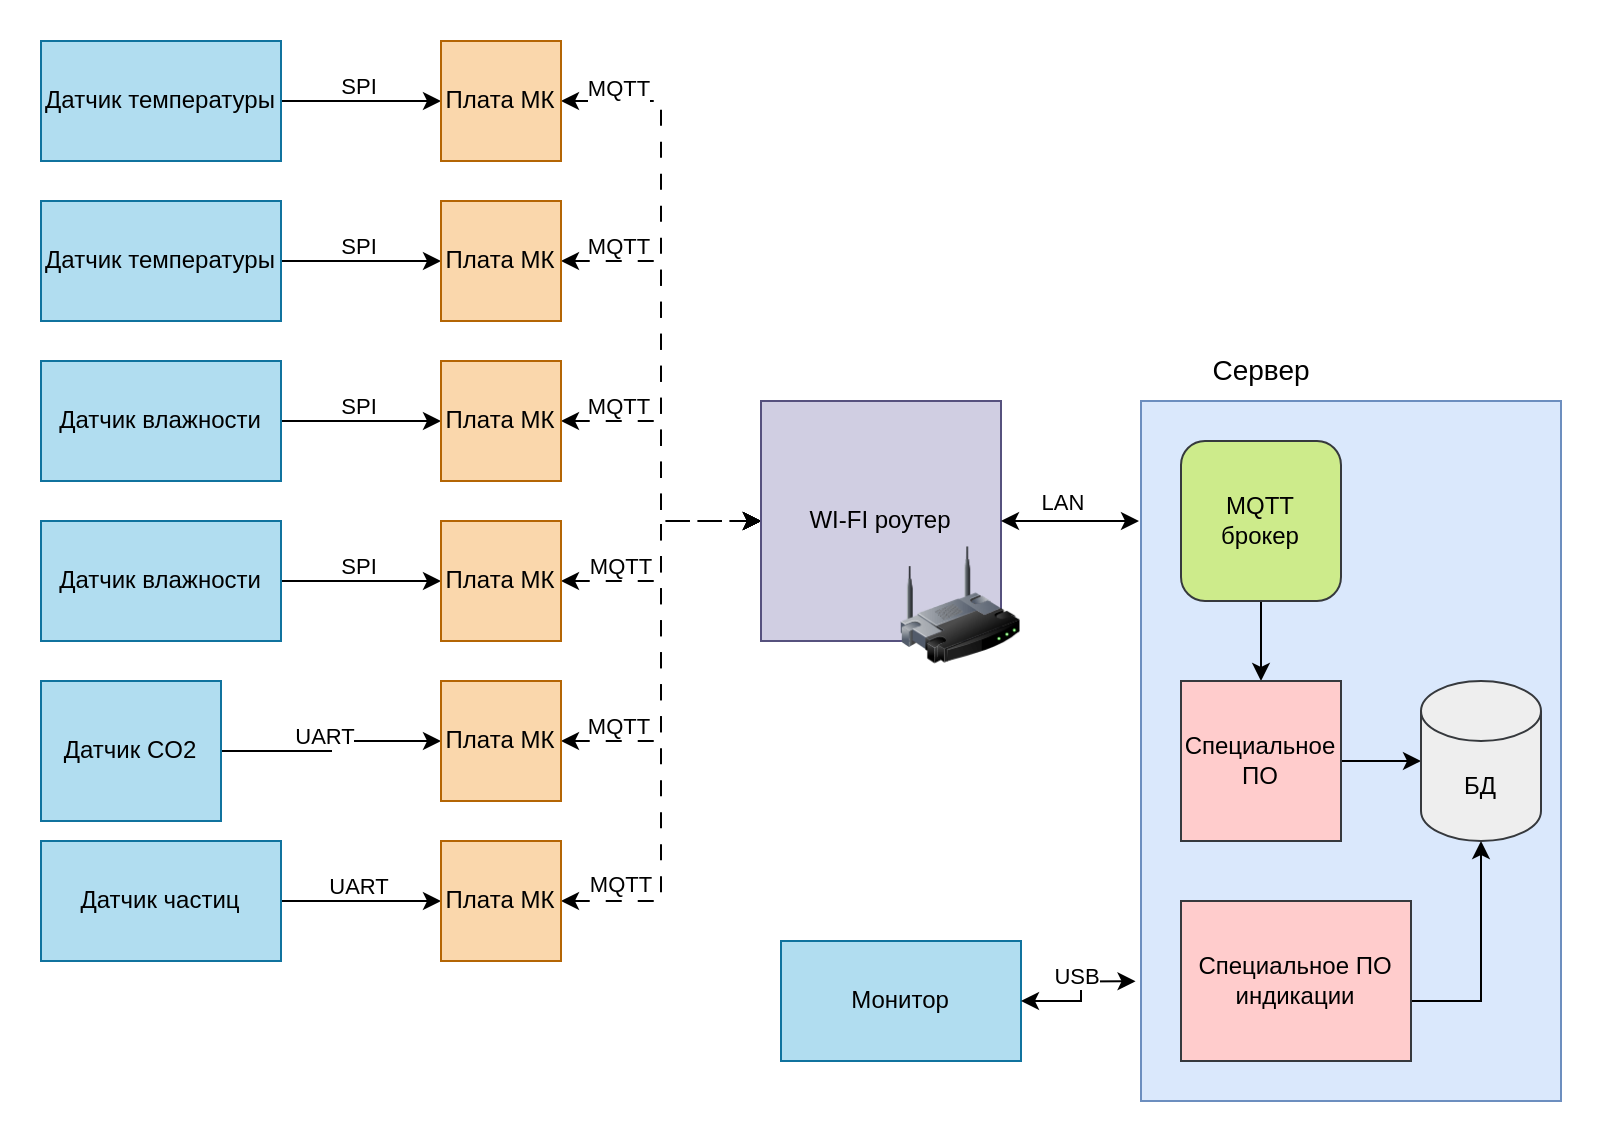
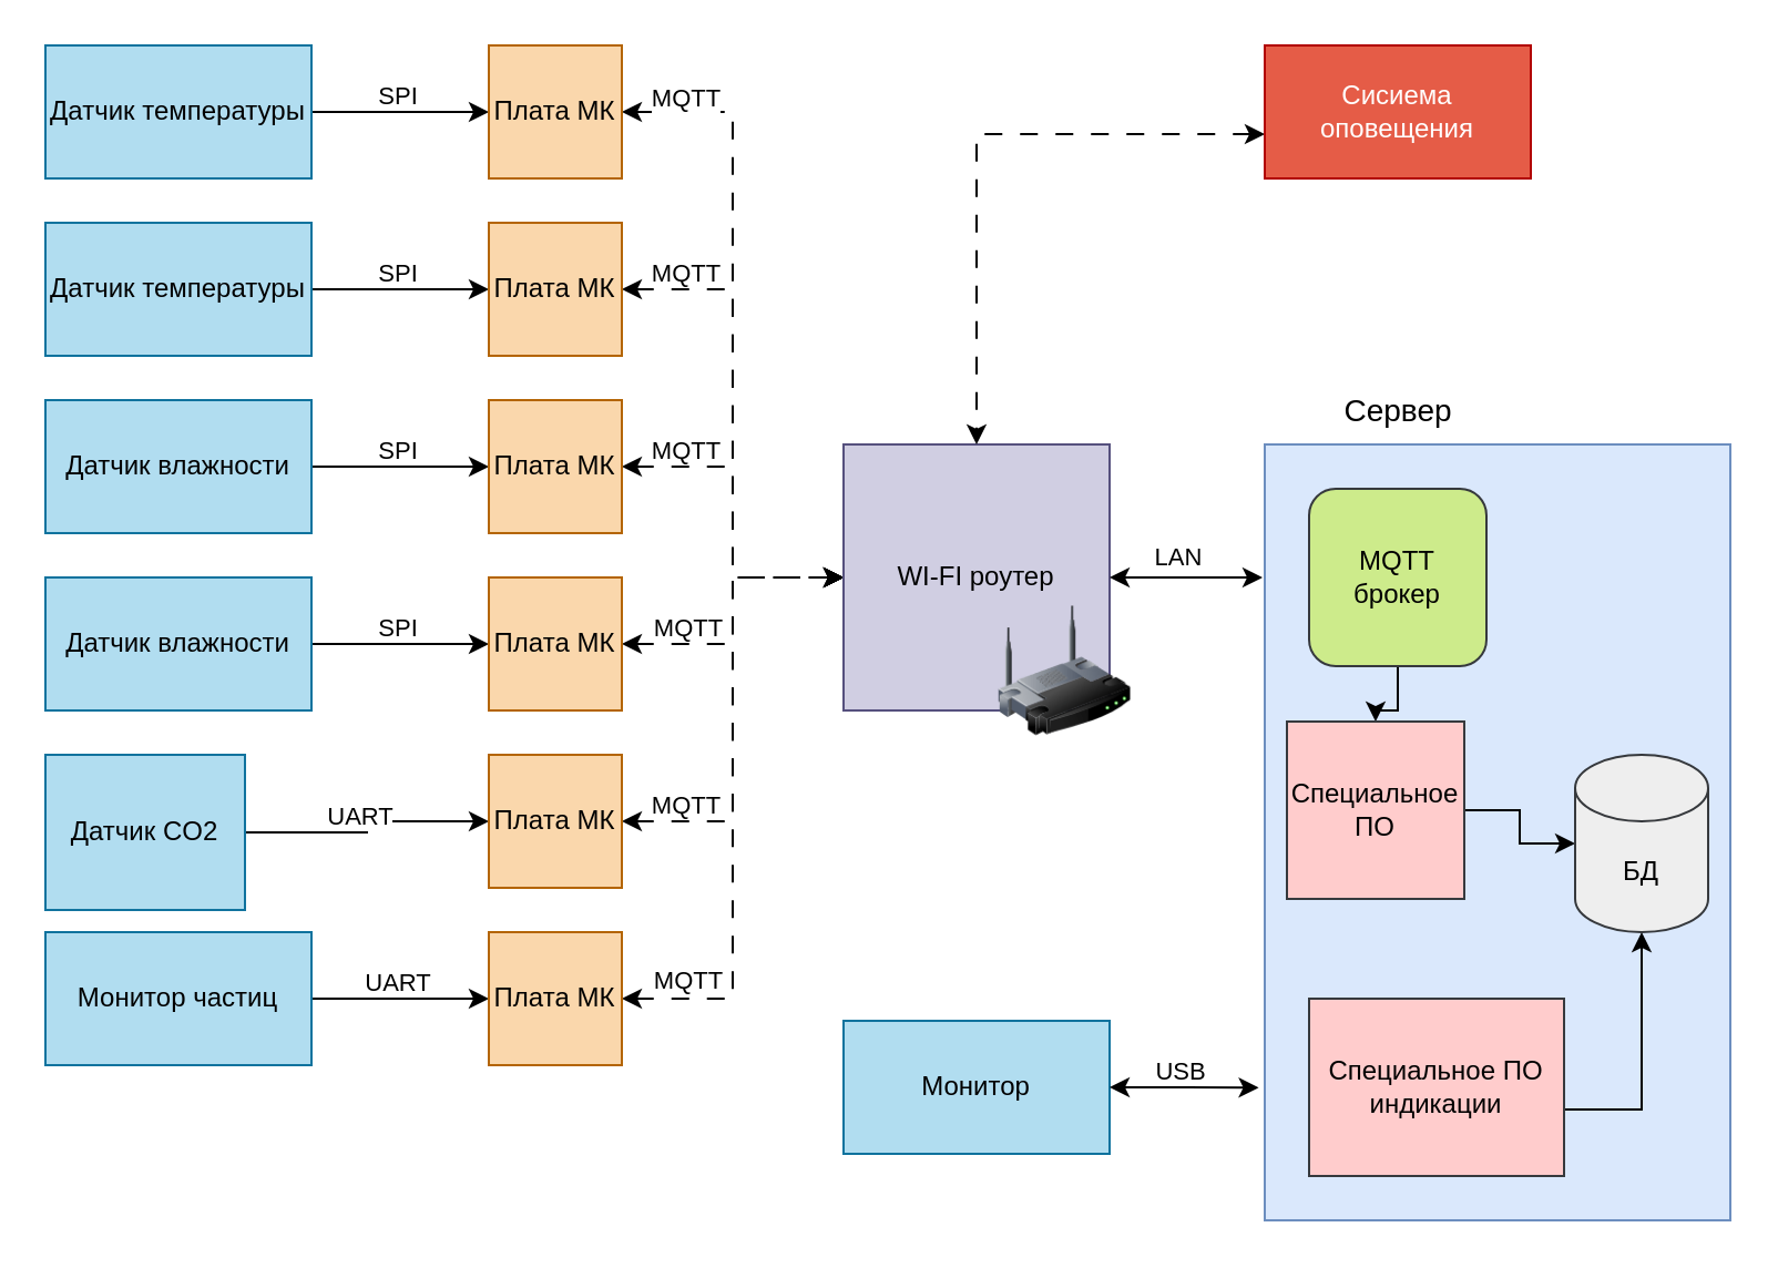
  <mxCell id="0" />
  <mxCell id="1" parent="0" />
  <mxCell id="2" value="" style="rounded=0;whiteSpace=wrap;html=1;fillColor=#dae8fc;strokeColor=#6c8ebf;" vertex="1" parent="1"><mxGeometry x="570" y="200" width="210" height="350" as="geometry" /></mxCell>
  <mxCell id="3" value="" style="edgeStyle=orthogonalEdgeStyle;rounded=0;orthogonalLoop=1;jettySize=auto;html=1;" edge="1" parent="1" source="5" target="8"><mxGeometry relative="1" as="geometry" /></mxCell>
  <mxCell id="4" value="SPI" style="edgeLabel;html=1;align=center;verticalAlign=middle;resizable=0;points=[];" vertex="1" connectable="0" parent="3"><mxGeometry x="-0.254" relative="1" as="geometry"><mxPoint x="8" y="-8" as="offset" /></mxGeometry></mxCell>
  <mxCell id="5" value="Датчик температуры" style="rounded=0;whiteSpace=wrap;html=1;fillColor=#b1ddf0;strokeColor=#10739e;" vertex="1" parent="1"><mxGeometry x="20" y="20" width="120" height="60" as="geometry" /></mxCell>
  <mxCell id="6" style="edgeStyle=orthogonalEdgeStyle;rounded=0;orthogonalLoop=1;jettySize=auto;html=1;entryX=0;entryY=0.5;entryDx=0;entryDy=0;dashed=1;dashPattern=8 8;startArrow=classic;startFill=1;" edge="1" parent="1" source="8" target="34"><mxGeometry relative="1" as="geometry" /></mxCell>
  <mxCell id="7" value="MQTT" style="edgeLabel;html=1;align=center;verticalAlign=middle;resizable=0;points=[];" vertex="1" connectable="0" parent="6"><mxGeometry x="-0.845" y="1" relative="1" as="geometry"><mxPoint x="4" y="-6" as="offset" /></mxGeometry></mxCell>
  <mxCell id="8" value="Плата МК" style="rounded=0;whiteSpace=wrap;html=1;fillColor=#fad7ac;strokeColor=#b46504;" vertex="1" parent="1"><mxGeometry x="220" y="20" width="60" height="60" as="geometry" /></mxCell>
  <mxCell id="9" value="" style="edgeStyle=orthogonalEdgeStyle;rounded=0;orthogonalLoop=1;jettySize=auto;html=1;" edge="1" parent="1" source="11" target="13"><mxGeometry relative="1" as="geometry" /></mxCell>
  <mxCell id="10" value="SPI" style="edgeLabel;html=1;align=center;verticalAlign=middle;resizable=0;points=[];" vertex="1" connectable="0" parent="9"><mxGeometry x="-0.254" relative="1" as="geometry"><mxPoint x="8" y="-8" as="offset" /></mxGeometry></mxCell>
  <mxCell id="11" value="Датчик температуры" style="rounded=0;whiteSpace=wrap;html=1;fillColor=#b1ddf0;strokeColor=#10739e;" vertex="1" parent="1"><mxGeometry x="20" y="100" width="120" height="60" as="geometry" /></mxCell>
  <mxCell id="12" style="edgeStyle=orthogonalEdgeStyle;rounded=0;orthogonalLoop=1;jettySize=auto;html=1;entryX=0;entryY=0.5;entryDx=0;entryDy=0;dashed=1;dashPattern=8 8;startArrow=classic;startFill=1;" edge="1" parent="1" source="13" target="34"><mxGeometry relative="1" as="geometry" /></mxCell>
  <mxCell id="13" value="Плата МК" style="rounded=0;whiteSpace=wrap;html=1;fillColor=#fad7ac;strokeColor=#b46504;" vertex="1" parent="1"><mxGeometry x="220" y="100" width="60" height="60" as="geometry" /></mxCell>
  <mxCell id="14" value="" style="edgeStyle=orthogonalEdgeStyle;rounded=0;orthogonalLoop=1;jettySize=auto;html=1;" edge="1" parent="1" source="16" target="18"><mxGeometry relative="1" as="geometry" /></mxCell>
  <mxCell id="15" value="SPI" style="edgeLabel;html=1;align=center;verticalAlign=middle;resizable=0;points=[];" vertex="1" connectable="0" parent="14"><mxGeometry x="-0.254" relative="1" as="geometry"><mxPoint x="8" y="-8" as="offset" /></mxGeometry></mxCell>
  <mxCell id="16" value="Датчик влажности" style="rounded=0;whiteSpace=wrap;html=1;fillColor=#b1ddf0;strokeColor=#10739e;" vertex="1" parent="1"><mxGeometry x="20" y="180" width="120" height="60" as="geometry" /></mxCell>
  <mxCell id="17" style="edgeStyle=orthogonalEdgeStyle;rounded=0;orthogonalLoop=1;jettySize=auto;html=1;entryX=0;entryY=0.5;entryDx=0;entryDy=0;dashed=1;dashPattern=8 8;startArrow=classic;startFill=1;" edge="1" parent="1" source="18" target="34"><mxGeometry relative="1" as="geometry" /></mxCell>
  <mxCell id="18" value="Плата МК" style="rounded=0;whiteSpace=wrap;html=1;fillColor=#fad7ac;strokeColor=#b46504;" vertex="1" parent="1"><mxGeometry x="220" y="180" width="60" height="60" as="geometry" /></mxCell>
  <mxCell id="19" value="" style="edgeStyle=orthogonalEdgeStyle;rounded=0;orthogonalLoop=1;jettySize=auto;html=1;" edge="1" parent="1" source="21" target="23"><mxGeometry relative="1" as="geometry" /></mxCell>
  <mxCell id="20" value="SPI" style="edgeLabel;html=1;align=center;verticalAlign=middle;resizable=0;points=[];" vertex="1" connectable="0" parent="19"><mxGeometry x="-0.254" relative="1" as="geometry"><mxPoint x="8" y="-8" as="offset" /></mxGeometry></mxCell>
  <mxCell id="21" value="Датчик влажности" style="rounded=0;whiteSpace=wrap;html=1;fillColor=#b1ddf0;strokeColor=#10739e;" vertex="1" parent="1"><mxGeometry x="20" y="260" width="120" height="60" as="geometry" /></mxCell>
  <mxCell id="22" value="" style="edgeStyle=orthogonalEdgeStyle;rounded=0;orthogonalLoop=1;jettySize=auto;html=1;dashed=1;dashPattern=8 8;startArrow=classic;startFill=1;" edge="1" parent="1" source="23" target="34"><mxGeometry relative="1" as="geometry" /></mxCell>
  <mxCell id="23" value="Плата МК" style="rounded=0;whiteSpace=wrap;html=1;fillColor=#fad7ac;strokeColor=#b46504;" vertex="1" parent="1"><mxGeometry x="220" y="260" width="60" height="60" as="geometry" /></mxCell>
  <mxCell id="24" value="" style="edgeStyle=orthogonalEdgeStyle;rounded=0;orthogonalLoop=1;jettySize=auto;html=1;" edge="1" parent="1" source="26" target="28"><mxGeometry relative="1" as="geometry" /></mxCell>
  <mxCell id="25" value="UART" style="edgeLabel;html=1;align=center;verticalAlign=middle;resizable=0;points=[];" vertex="1" connectable="0" parent="24"><mxGeometry x="-0.254" relative="1" as="geometry"><mxPoint x="8" y="-8" as="offset" /></mxGeometry></mxCell>
  <mxCell id="26" value="Датчик CO2" style="rounded=0;whiteSpace=wrap;html=1;fillColor=#b1ddf0;strokeColor=#10739e;" vertex="1" parent="1"><mxGeometry x="20" y="340" width="90" height="70" as="geometry" /></mxCell>
  <mxCell id="27" style="edgeStyle=orthogonalEdgeStyle;rounded=0;orthogonalLoop=1;jettySize=auto;html=1;entryX=0;entryY=0.5;entryDx=0;entryDy=0;dashed=1;dashPattern=8 8;startArrow=classic;startFill=1;" edge="1" parent="1" source="28" target="34"><mxGeometry relative="1" as="geometry" /></mxCell>
  <mxCell id="28" value="Плата МК" style="rounded=0;whiteSpace=wrap;html=1;fillColor=#fad7ac;strokeColor=#b46504;" vertex="1" parent="1"><mxGeometry x="220" y="340" width="60" height="60" as="geometry" /></mxCell>
  <mxCell id="29" value="" style="edgeStyle=orthogonalEdgeStyle;rounded=0;orthogonalLoop=1;jettySize=auto;html=1;" edge="1" parent="1" source="31" target="33"><mxGeometry relative="1" as="geometry" /></mxCell>
  <mxCell id="30" value="UART" style="edgeLabel;html=1;align=center;verticalAlign=middle;resizable=0;points=[];" vertex="1" connectable="0" parent="29"><mxGeometry x="-0.254" relative="1" as="geometry"><mxPoint x="8" y="-8" as="offset" /></mxGeometry></mxCell>
- <mxCell id="31" value="Датчик частиц" style="rounded=0;whiteSpace=wrap;html=1;fillColor=#b1ddf0;strokeColor=#10739e;" vertex="1" parent="1"><mxGeometry x="20" y="420" width="120" height="60" as="geometry" /></mxCell>
+ <mxCell id="31" value="Монитор частиц" style="rounded=0;whiteSpace=wrap;html=1;fillColor=#b1ddf0;strokeColor=#10739e;" vertex="1" parent="1"><mxGeometry x="20" y="420" width="120" height="60" as="geometry" /></mxCell>
  <mxCell id="32" style="edgeStyle=orthogonalEdgeStyle;rounded=0;orthogonalLoop=1;jettySize=auto;html=1;entryX=0;entryY=0.5;entryDx=0;entryDy=0;dashed=1;dashPattern=8 8;startArrow=classic;startFill=1;" edge="1" parent="1" source="33" target="34"><mxGeometry relative="1" as="geometry" /></mxCell>
  <mxCell id="33" value="Плата МК" style="rounded=0;whiteSpace=wrap;html=1;fillColor=#fad7ac;strokeColor=#b46504;" vertex="1" parent="1"><mxGeometry x="220" y="420" width="60" height="60" as="geometry" /></mxCell>
  <mxCell id="34" value="WI-FI роутер" style="rounded=0;whiteSpace=wrap;html=1;fillColor=#d0cee2;strokeColor=#56517e;" vertex="1" parent="1"><mxGeometry x="380" y="200" width="120" height="120" as="geometry" /></mxCell>
  <mxCell id="35" value="" style="image;html=1;labelBackgroundColor=#ffffff;image=img/lib/clip_art/networking/Wireless_Router_128x128.png;rounded=1;shadow=0;comic=0;strokeWidth=2;fontSize=22" vertex="1" parent="1"><mxGeometry x="450" y="265" width="60" height="75" as="geometry" /></mxCell>
  <mxCell id="36" value="MQTT" style="edgeLabel;html=1;align=center;verticalAlign=middle;resizable=0;points=[];" vertex="1" connectable="0" parent="1"><mxGeometry x="308.001" y="122" as="geometry" /></mxCell>
  <mxCell id="37" value="MQTT" style="edgeLabel;html=1;align=center;verticalAlign=middle;resizable=0;points=[];" vertex="1" connectable="0" parent="1"><mxGeometry x="308.001" y="202" as="geometry" /></mxCell>
  <mxCell id="38" value="MQTT" style="edgeLabel;html=1;align=center;verticalAlign=middle;resizable=0;points=[];" vertex="1" connectable="0" parent="1"><mxGeometry x="309.001" y="282" as="geometry" /></mxCell>
  <mxCell id="39" value="MQTT" style="edgeLabel;html=1;align=center;verticalAlign=middle;resizable=0;points=[];" vertex="1" connectable="0" parent="1"><mxGeometry x="308.001" y="362" as="geometry" /></mxCell>
  <mxCell id="40" value="MQTT" style="edgeLabel;html=1;align=center;verticalAlign=middle;resizable=0;points=[];" vertex="1" connectable="0" parent="1"><mxGeometry x="309.001" y="441" as="geometry" /></mxCell>
+ <mxCell id="41" style="edgeStyle=orthogonalEdgeStyle;rounded=0;orthogonalLoop=1;jettySize=auto;html=1;entryX=0.5;entryY=0;entryDx=0;entryDy=0;dashed=1;dashPattern=8 8;startArrow=classic;startFill=1;" edge="1" parent="1" source="42" target="34"><mxGeometry relative="1" as="geometry"><mxPoint x="450" y="60" as="targetPoint" /><Array as="points"><mxPoint x="440" y="60" /></Array></mxGeometry></mxCell>
+ <mxCell id="42" value="Сисиема оповещения" style="rounded=0;whiteSpace=wrap;html=1;fillColor=#E55C47;strokeColor=#B20000;fontColor=#ffffff;" vertex="1" parent="1"><mxGeometry x="570" y="20" width="120" height="60" as="geometry" /></mxCell>
  <mxCell id="43" style="edgeStyle=orthogonalEdgeStyle;rounded=0;orthogonalLoop=1;jettySize=auto;html=1;entryX=0.5;entryY=0;entryDx=0;entryDy=0;" edge="1" parent="1" source="44" target="46"><mxGeometry relative="1" as="geometry" /></mxCell>
  <mxCell id="44" value="MQTT&lt;br&gt;брокер" style="whiteSpace=wrap;html=1;aspect=fixed;fillColor=#cdeb8b;strokeColor=#36393d;rounded=1;" vertex="1" parent="1"><mxGeometry x="590" y="220" width="80" height="80" as="geometry" /></mxCell>
  <mxCell id="45" value="" style="edgeStyle=orthogonalEdgeStyle;rounded=0;orthogonalLoop=1;jettySize=auto;html=1;" edge="1" parent="1" source="46" target="48"><mxGeometry relative="1" as="geometry" /></mxCell>
- <mxCell id="46" value="Специальное ПО" style="whiteSpace=wrap;html=1;aspect=fixed;fillColor=#ffcccc;strokeColor=#36393d;" vertex="1" parent="1"><mxGeometry x="590" y="340" width="80" height="80" as="geometry" /></mxCell>
+ <mxCell id="46" value="Специальное ПО" style="whiteSpace=wrap;html=1;aspect=fixed;fillColor=#ffcccc;strokeColor=#36393d;" vertex="1" parent="1"><mxGeometry x="580" y="325" width="80" height="80" as="geometry" /></mxCell>
  <mxCell id="47" value="" style="edgeStyle=orthogonalEdgeStyle;rounded=0;orthogonalLoop=1;jettySize=auto;html=1;startArrow=classic;startFill=1;endArrow=none;endFill=0;" edge="1" parent="1" source="48" target="52"><mxGeometry relative="1" as="geometry"><Array as="points"><mxPoint x="740" y="500" /></Array></mxGeometry></mxCell>
  <mxCell id="48" value="БД" style="shape=cylinder3;whiteSpace=wrap;html=1;boundedLbl=1;backgroundOutline=1;size=15;fillColor=#eeeeee;strokeColor=#36393d;" vertex="1" parent="1"><mxGeometry x="710" y="340" width="60" height="80" as="geometry" /></mxCell>
  <mxCell id="49" value="&lt;span style=&quot;font-weight: normal;&quot;&gt;&lt;font style=&quot;font-size: 14px;&quot;&gt;Сервер&lt;/font&gt;&lt;/span&gt;" style="text;strokeColor=none;fillColor=none;html=1;fontSize=24;fontStyle=1;verticalAlign=middle;align=center;" vertex="1" parent="1"><mxGeometry x="580" y="162" width="100" height="40" as="geometry" /></mxCell>
  <mxCell id="50" style="edgeStyle=orthogonalEdgeStyle;rounded=0;orthogonalLoop=1;jettySize=auto;html=1;startArrow=classic;startFill=1;" edge="1" parent="1" source="34"><mxGeometry relative="1" as="geometry"><mxPoint x="569" y="260" as="targetPoint" /><Array as="points"><mxPoint x="569" y="260" /></Array></mxGeometry></mxCell>
  <mxCell id="51" value="LAN" style="edgeLabel;html=1;align=center;verticalAlign=middle;resizable=0;points=[];" vertex="1" connectable="0" parent="50"><mxGeometry x="-0.122" y="-1" relative="1" as="geometry"><mxPoint y="-11" as="offset" /></mxGeometry></mxCell>
  <mxCell id="52" value="Специальное ПО&lt;br&gt;индикации" style="whiteSpace=wrap;html=1;aspect=fixed;fillColor=#ffcccc;strokeColor=#36393d;" vertex="1" parent="1"><mxGeometry x="590" y="450" width="115" height="80" as="geometry" /></mxCell>
- <mxCell id="53" value="Монитор" style="rounded=0;whiteSpace=wrap;html=1;fillColor=#b1ddf0;strokeColor=#10739e;" vertex="1" parent="1"><mxGeometry x="390" y="470" width="120" height="60" as="geometry" /></mxCell>
+ <mxCell id="53" value="Монитор" style="rounded=0;whiteSpace=wrap;html=1;fillColor=#b1ddf0;strokeColor=#10739e;" vertex="1" parent="1"><mxGeometry x="380" y="460" width="120" height="60" as="geometry" /></mxCell>
  <mxCell id="54" style="edgeStyle=orthogonalEdgeStyle;rounded=0;orthogonalLoop=1;jettySize=auto;html=1;entryX=-0.013;entryY=0.829;entryDx=0;entryDy=0;entryPerimeter=0;startArrow=classic;startFill=1;" edge="1" parent="1" source="53" target="2"><mxGeometry relative="1" as="geometry" /></mxCell>
  <mxCell id="55" value="USB" style="edgeLabel;html=1;align=center;verticalAlign=middle;resizable=0;points=[];" vertex="1" connectable="0" parent="54"><mxGeometry x="0.037" relative="1" as="geometry"><mxPoint x="-3" y="-8" as="offset" /></mxGeometry></mxCell>
